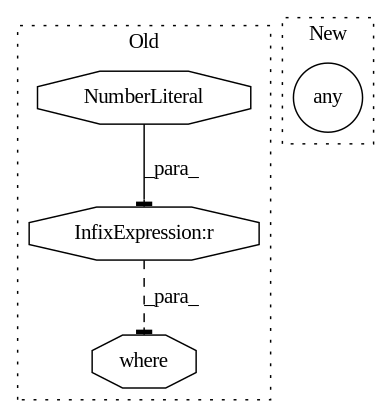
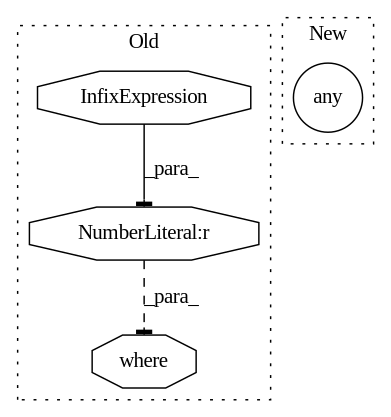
  digraph {
    fontname="Liberation Serif"
    node [a=32 shape=octagon fontname="Liberation Serif"]
    edge [arrowhead=tee fontname="Liberation Serif"]
    n1 [l="6,1" label=where s="24170,24189"]
-   n2 [a=27 l=4 label="InfixExpression:r" s=24177]
-   n3 [a=34 l=1 label=NumberLiteral s=24181]
+   n2 [a=27 l=4 label="NumberLiteral:r" s=24177]
+   n3 [a=34 l=1 label=InfixExpression s=24181]
    n4 [l=5 label=any s=24205 shape=circle]
    subgraph cluster_1 {
      label=Old
      style=dotted
      n1
      n2
      n3
    }
    subgraph cluster_2 {
      label=New
      style=dotted
      n4
    }
    n2 -> n1 [label=_para_ style=dashed]
    n3 -> n2 [label=_para_ style=solid]
  }
